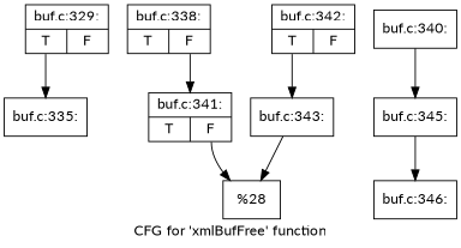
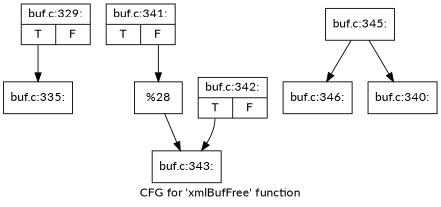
  digraph {
    fontname=Lato
    label="CFG for 'xmlBufFree' function"
    node [fontname=Lato shape=record]
    edge [fontname=Lato]
    n1 [label="{buf.c:329:|{<s0>T|<s1>F}}"]
    n2 [label="{buf.c:335:}"]
-   n3 [label="{buf.c:338:|{<s0>T|<s1>F}}"]
    n4 [label="{buf.c:341:|{<s0>T|<s1>F}}"]
    n5 [label="{buf.c:346:}"]
    n6 [label="{%28}"]
    n7 [label="{buf.c:340:}"]
    n8 [label="{buf.c:345:}"]
    n9 [label="{buf.c:342:|{<s0>T|<s1>F}}"]
    n10 [label="{buf.c:343:}"]
    n1 -> n2 [tailport=s0]
-   n3 -> n4 [tailport=s1]
    n4 -> n6 [tailport=s1]
-   n7 -> n8
+   n8 -> n7
    n8 -> n5
    n9 -> n10 [tailport=s0]
-   n10 -> n6
+   n6 -> n10
  }
